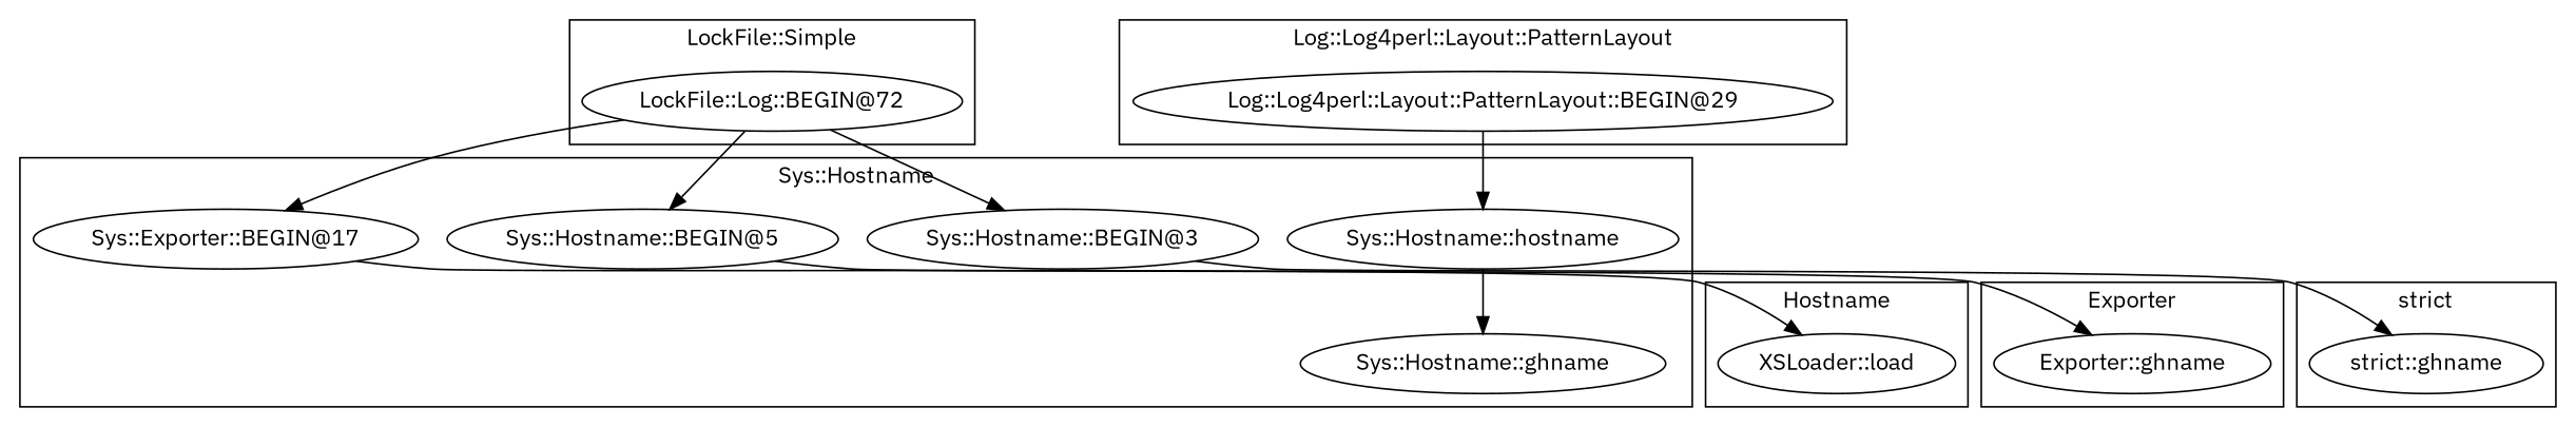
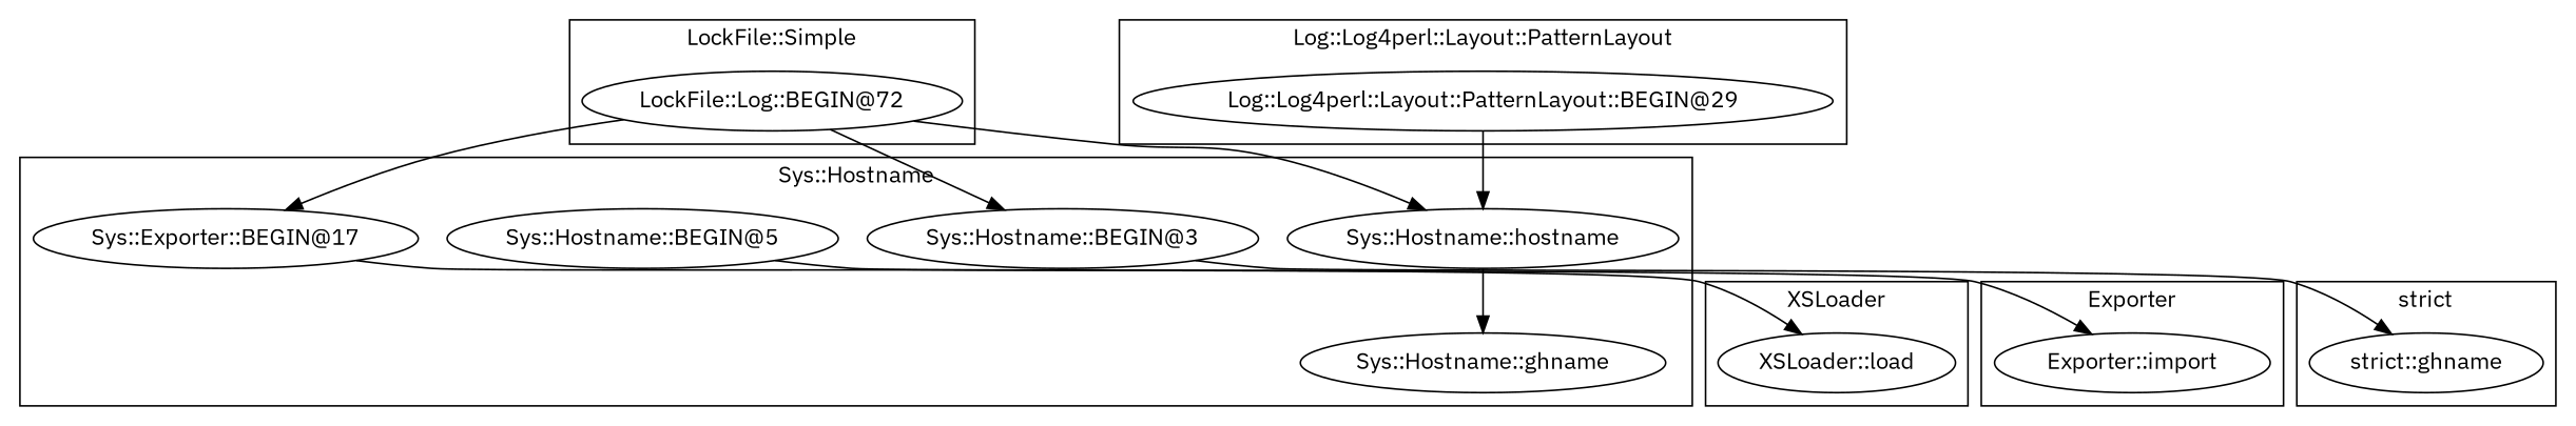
  digraph {
    fontname="IBM Plex Sans"
    node [fontname="IBM Plex Sans"]
    edge [fontname="IBM Plex Sans"]
-   "Exporter::import" [label="Exporter::ghname"]
+   "Exporter::import"
    n2 [label="LockFile::Log::BEGIN@72"]
    "Sys::Hostname::hostname"
    n4 [label="Sys::Exporter::BEGIN@17"]
    "Sys::Hostname::ghname"
    "Sys::Hostname::BEGIN@5"
    "Sys::Hostname::BEGIN@3"
    "XSLoader::load"
    "Log::Log4perl::Layout::PatternLayout::BEGIN@29"
    n10 [label="strict::ghname"]
    subgraph cluster_1 {
      label=Exporter
      "Exporter::import"
    }
    subgraph cluster_2 {
      label="LockFile::Simple"
      n2
    }
    subgraph cluster_3 {
      label="Sys::Hostname"
      "Sys::Hostname::hostname"
      n4
      "Sys::Hostname::ghname"
      "Sys::Hostname::BEGIN@5"
      "Sys::Hostname::BEGIN@3"
    }
    subgraph cluster_4 {
-     label=Hostname
+     label=XSLoader
      "XSLoader::load"
    }
    subgraph cluster_5 {
      label="Log::Log4perl::Layout::PatternLayout"
      "Log::Log4perl::Layout::PatternLayout::BEGIN@29"
    }
    subgraph cluster_6 {
      label="strict"
      n10
    }
    n2 -> n4
-   n2 -> "Sys::Hostname::BEGIN@5"
+   n2 -> "Sys::Hostname::hostname"
    n2 -> "Sys::Hostname::BEGIN@3"
    "Sys::Hostname::hostname" -> "Sys::Hostname::ghname"
    n4 -> "XSLoader::load"
    "Sys::Hostname::BEGIN@5" -> "Exporter::import"
    "Sys::Hostname::BEGIN@3" -> n10
    "Log::Log4perl::Layout::PatternLayout::BEGIN@29" -> "Sys::Hostname::hostname"
  }
